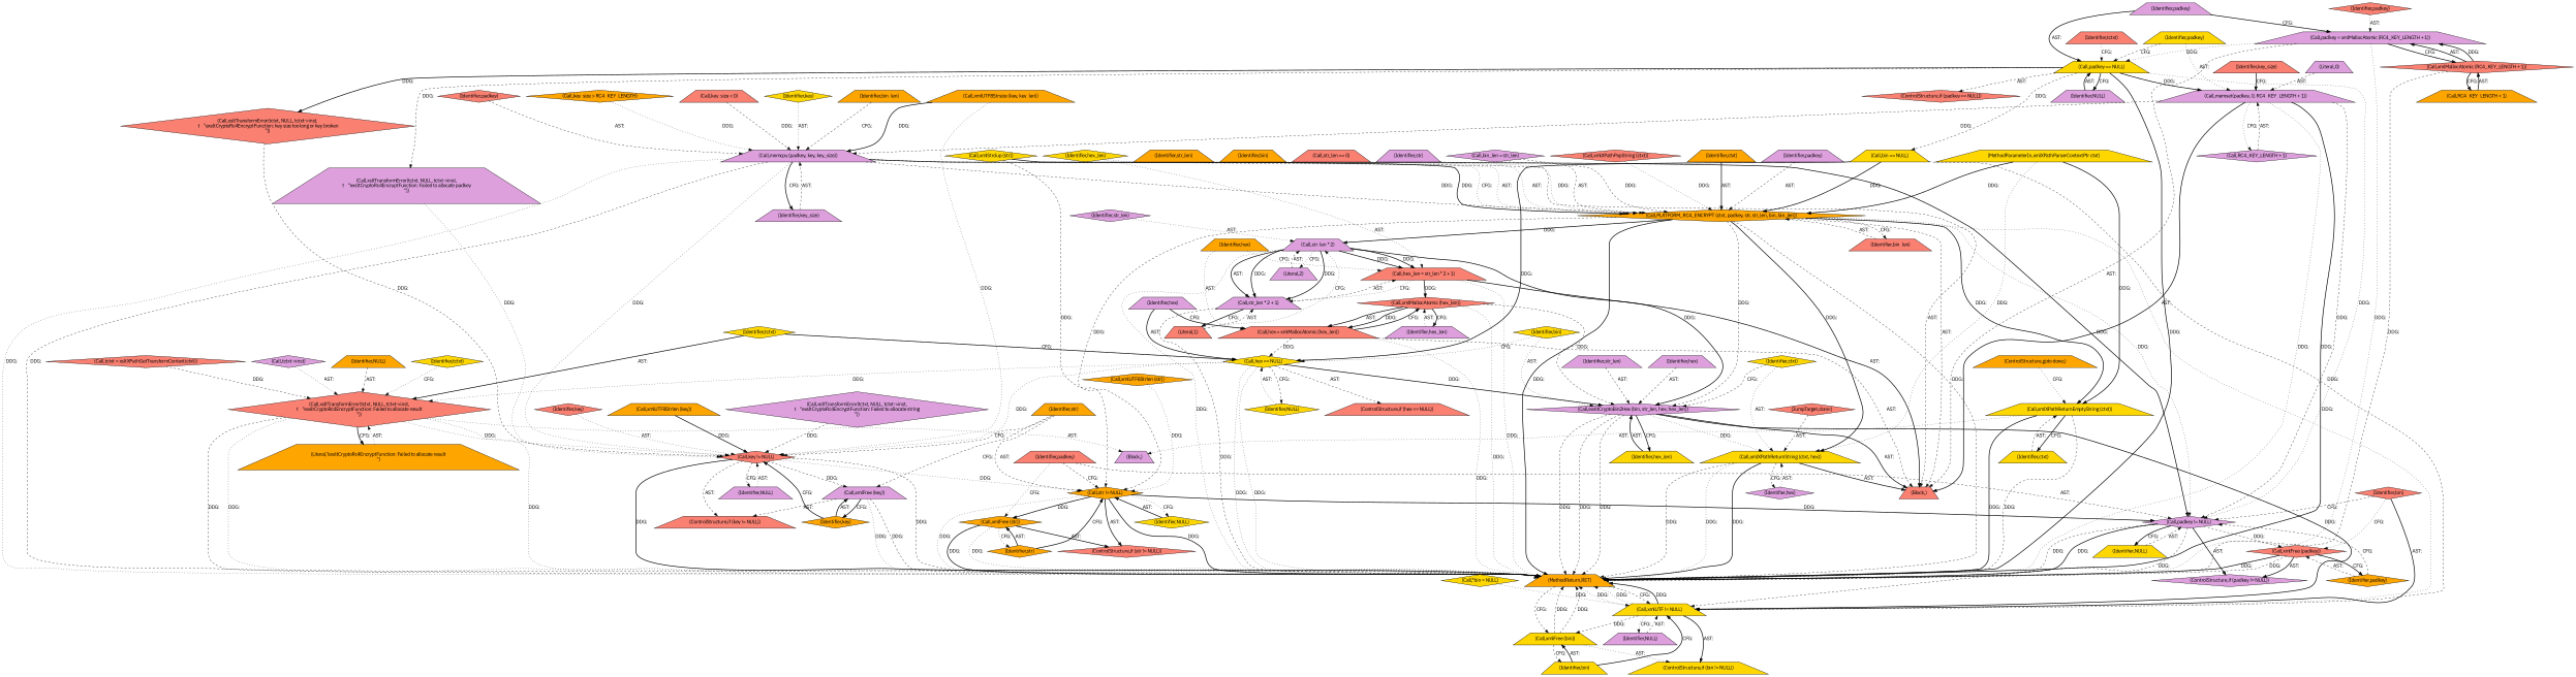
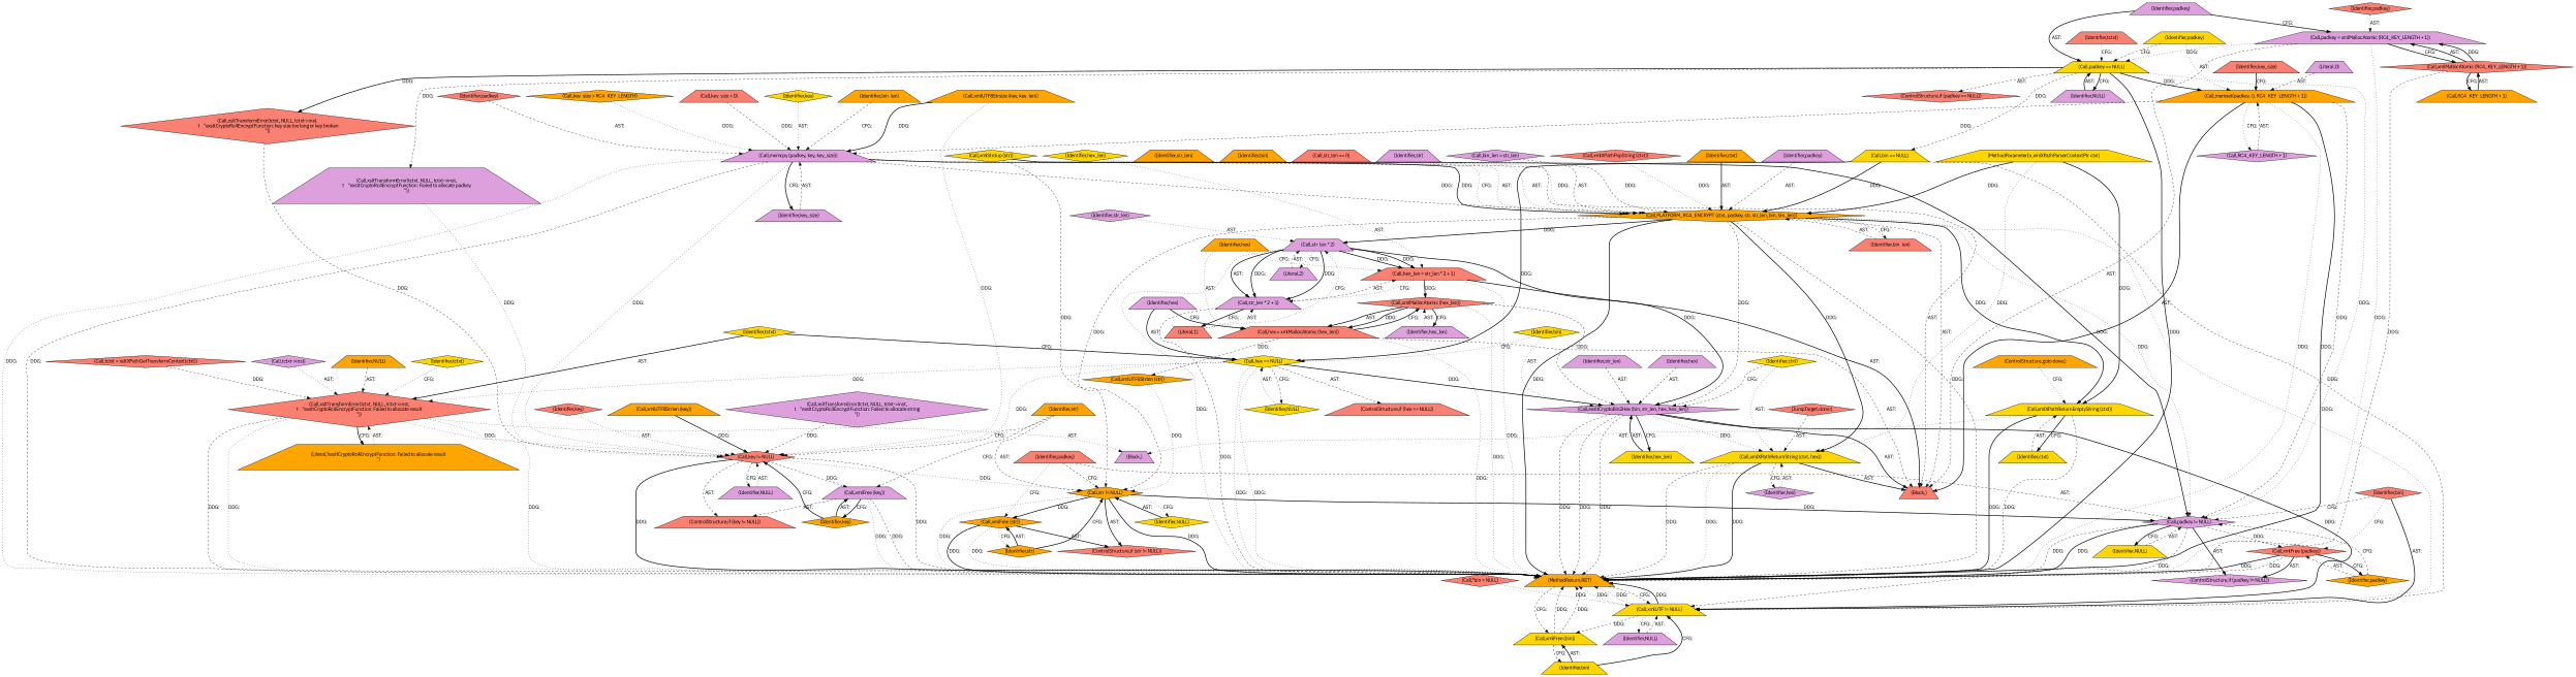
  digraph {
    fontname="IBM Plex Sans"
    node [fillcolor=plum fontname="IBM Plex Sans" shape=trapezium style=filled]
    edge [fontname="IBM Plex Sans" style=bold]
-   n1 [label="(Call,memset(padkey, 0, RC4_KEY_LENGTH + 1))"]
+   n1 [fillcolor=orange label="(Call,memset(padkey, 0, RC4_KEY_LENGTH + 1))"]
    n2 [label="(Call,memcpy (padkey, key, key_size))"]
    n3 [label="(Call,padkey != NULL)" shape=diamond]
    n4 [fillcolor=salmon label="(Block,)"]
    n5 [fillcolor=orange label="(MethodReturn,RET)"]
    n6 [label="(Call,RC4_KEY_LENGTH + 1)" shape=diamond]
    n7 [fillcolor=orange label="(Call,PLATFORM_RC4_ENCRYPT (ctxt, padkey, str, str_len, bin, bin_len))" shape=diamond]
    n8 [fillcolor=salmon label="(Call,key != NULL)" shape=diamond]
    n9 [label="(Identifier,key_size)"]
    n10 [fillcolor=gold label="(Call,xmlUTF != NULL)"]
    n11 [fillcolor=salmon label="(Call,xmlFree (padkey))" shape=diamond]
    n12 [fillcolor=gold label="(Identifier,NULL)"]
    n13 [label="(ControlStructure,if (padkey != NULL))" shape=diamond]
    n14 [fillcolor=gold label="(Call,xmlFree (bin))"]
    n15 [fillcolor=gold label="(Call,padkey == NULL)"]
    n16 [fillcolor=gold label="(Call,bin == NULL)"]
    n17 [fillcolor=salmon label="(ControlStructure,if (padkey == NULL))" shape=diamond]
    n18 [fillcolor=salmon label="(Call,xsltTransformError(tctxt, NULL, tctxt->inst,\n \t    \"exsltCryptoRc4EncryptFunction: key size too long or key broken\n\"))" shape=diamond]
    n19 [label="(Call,xsltTransformError(tctxt, NULL, tctxt->inst,\n\t    \"exsltCryptoRc4EncryptFunction: Failed to allocate padkey\n\"))"]
    n20 [label="(Identifier,NULL)"]
    n21 [fillcolor=gold label="(Call,hex == NULL)" shape=diamond]
    n22 [label="(Call,padkey = xmlMallocAtomic (RC4_KEY_LENGTH + 1))"]
    n23 [fillcolor=salmon label="(Call,xmlMallocAtomic (RC4_KEY_LENGTH + 1))" shape=diamond]
    n24 [fillcolor=orange label="(Call,RC4_KEY_LENGTH + 1)"]
    n25 [label="(Call,str_len * 2)"]
    n26 [fillcolor=orange label="(Call,str != NULL)" shape=diamond]
    n27 [label="(Call,exsltCryptoBin2Hex (bin, str_len, hex, hex_len))" shape=diamond]
    n28 [fillcolor=gold label="(Call,xmlXPathReturnString (ctxt, hex))"]
    n29 [fillcolor=gold label="(Call,xmlXPathReturnEmptyString (ctxt))"]
    n30 [fillcolor=salmon label="(Identifier,bin_len)"]
    n31 [label="(Call,xmlFree (key))"]
    n32 [fillcolor=salmon label="(ControlStructure,if (key != NULL))"]
    n33 [label="(Identifier,NULL)"]
    n34 [fillcolor=salmon label="(Call,hex_len = str_len * 2 + 1)"]
    n35 [label="(Call,str_len * 2 + 1)"]
    n36 [label="(Literal,2)"]
    n37 [fillcolor=orange label="(Call,xmlFree (str))" shape=diamond]
    n38 [fillcolor=salmon label="(ControlStructure,if (str != NULL))" shape=diamond]
    n39 [fillcolor=gold label="(Identifier,NULL)" shape=diamond]
    n40 [label="(Identifier,NULL)"]
-   n41 [fillcolor=gold label="(ControlStructure,if (bin != NULL))"]
    n42 [fillcolor=gold label="(Identifier,hex_len)"]
    n43 [label="(Identifier,hex)" shape=diamond]
    n44 [label="(Block,)"]
    n45 [fillcolor=gold label="(Identifier,ctxt)"]
    n46 [fillcolor=salmon label="(Call,xmlMallocAtomic (hex_len))" shape=diamond]
    n47 [fillcolor=salmon label="(Literal,1)"]
    n48 [fillcolor=salmon label="(Call,hex = xmlMallocAtomic (hex_len))"]
    n49 [label="(Identifier,hex_len)"]
    n50 [fillcolor=salmon label="(Call,xsltTransformError(tctxt, NULL, tctxt->inst,\n\t    \"exsltCryptoRc4EncryptFunction: Failed to allocate result\n\"))" shape=diamond]
    n51 [fillcolor=salmon label="(ControlStructure,if (hex == NULL))"]
    n52 [fillcolor=gold label="(Identifier,NULL)" shape=diamond]
    n53 [fillcolor=orange label="(Literal,\"exsltCryptoRc4EncryptFunction: Failed to allocate result\n\")"]
    n54 [fillcolor=orange label="(Identifier,key)" shape=diamond]
    n55 [fillcolor=orange label="(Identifier,str)" shape=diamond]
    n56 [fillcolor=orange label="(Identifier,padkey)" shape=diamond]
    n57 [fillcolor=gold label="(Identifier,bin)"]
-   n58 [fillcolor=gold label="(Call,*bin = NULL)" shape=diamond]
+   n58 [fillcolor=salmon label="(Call,*bin = NULL)" shape=diamond]
    n59 [label="(Identifier,str)"]
    n60 [fillcolor=salmon label="(Identifier,key)" shape=diamond]
    n61 [fillcolor=salmon label="(Call,key_size < 0)"]
    n62 [label="(Call,tctxt->inst)" shape=diamond]
    n63 [fillcolor=orange label="(Identifier,hex)"]
    n64 [fillcolor=gold label="(Identifier,tctxt)" shape=diamond]
    n65 [label="(Identifier,str_len)"]
    n66 [fillcolor=gold label="(MethodParameterIn,xmlXPathParserContextPtr ctxt)"]
    n67 [fillcolor=orange label="(ControlStructure,goto done;)"]
    n68 [label="(Identifier,hex)"]
    n69 [fillcolor=orange label="(Call,xmlUTF8Strlen (key))"]
    n70 [fillcolor=orange label="(Identifier,bin_len)"]
    n71 [fillcolor=gold label="(Identifier,hex_len)" shape=diamond]
    n72 [label="(Identifier,padkey)"]
    n73 [fillcolor=gold label="(Call,xmlStrdup (str))" shape=diamond]
    n74 [fillcolor=salmon label="(Identifier,padkey)" shape=diamond]
    n75 [fillcolor=salmon label="(Identifier,padkey)" shape=diamond]
    n76 [fillcolor=salmon label="(Identifier,padkey)"]
    n77 [label="(Identifier,str_len)" shape=diamond]
    n78 [fillcolor=salmon label="(Identifier,tctxt)"]
    n79 [fillcolor=orange label="(Call,key_size > RC4_KEY_LENGTH)" shape=diamond]
    n80 [label="(Call,xsltTransformError(tctxt, NULL, tctxt->inst,\n\t    \"exsltCryptoRc4EncryptFunction: Failed to allocate string\n\"))" shape=diamond]
    n81 [fillcolor=salmon label="(Identifier,key_size)"]
    n82 [label="(Call,bin_len = str_len)" shape=diamond]
    n83 [fillcolor=orange label="(Identifier,str)"]
    n84 [fillcolor=salmon label="(JumpTarget,done:)" shape=diamond]
    n85 [fillcolor=orange label="(Identifier,NULL)"]
    n86 [fillcolor=salmon label="(Call,xmlXPathPopString (ctxt))" shape=diamond]
    n87 [fillcolor=orange label="(Identifier,ctxt)"]
    n88 [fillcolor=salmon label="(Identifier,bin)" shape=diamond]
    n89 [fillcolor=orange label="(Call,xmlUTF8Strsize (key, key_len))"]
    n90 [label="(Identifier,padkey)"]
    n91 [fillcolor=gold label="(Identifier,key)" shape=diamond]
    n92 [fillcolor=orange label="(Call,xmlUTF8Strlen (str))" shape=diamond]
    n93 [fillcolor=gold label="(Identifier,tctxt)" shape=diamond]
    n94 [fillcolor=salmon label="(Call,tctxt = xsltXPathGetTransformContext(ctxt))" shape=diamond]
    n95 [label="(Identifier,hex)"]
    n96 [fillcolor=gold label="(Identifier,ctxt)" shape=diamond]
    n97 [fillcolor=orange label="(Identifier,str_len)"]
    n98 [fillcolor=orange label="(Identifier,bin)"]
    n99 [fillcolor=gold label="(Identifier,bin)" shape=diamond]
    n100 [label="(Literal,0)"]
    n101 [fillcolor=gold label="(Identifier,padkey)"]
    n102 [fillcolor=salmon label="(Call,str_len == 0)"]
    n1 -> n2 [label="DDG: " style=dashed]
    n1 -> n3 [label="DDG: " style=dashed]
    n1 -> n4 [label="AST: "]
    n1 -> n5 [label="DDG: " style=dotted]
    n1 -> n5 [label="DDG: "]
    n1 -> n6 [label="CFG: " style=dotted]
    n2 -> n3 [label="DDG: "]
    n2 -> n4 [label="AST: " style=dashed]
    n2 -> n5 [label="DDG: " style=dashed]
    n2 -> n5 [label="DDG: " style=dotted]
    n2 -> n7 [label="DDG: " style=dashed]
    n2 -> n8 [label="DDG: " style=dotted]
    n2 -> n9 [label="CFG: "]
    n3 -> n5 [label="DDG: "]
    n3 -> n5 [label="DDG: " style=dashed]
    n3 -> n10 [label="DDG: " style=dashed]
    n3 -> n11 [label="DDG: " style=dashed]
    n3 -> n12 [label="CFG: "]
    n3 -> n13 [label="AST: "]
    n5 -> n10 [label="CFG: " style=dashed]
    n5 -> n14 [label="CFG: " style=dashed]
    n6 -> n1 [label="AST: " style=dashed]
    n7 -> n3 [label="DDG: " style=dotted]
    n7 -> n4 [label="AST: " style=dashed]
    n7 -> n5 [label="DDG: "]
    n7 -> n5 [label="DDG: " style=dashed]
    n7 -> n10 [label="DDG: " style=dotted]
    n7 -> n25 [label="DDG: "]
    n7 -> n26 [label="DDG: " style=dashed]
    n7 -> n27 [label="DDG: " style=dashed]
    n7 -> n28 [label="DDG: "]
    n7 -> n29 [label="DDG: "]
    n7 -> n30 [label="CFG: " style=dashed]
    n8 -> n5 [label="DDG: "]
    n8 -> n5 [label="DDG: " style=dashed]
    n8 -> n26 [label="DDG: " style=dotted]
    n8 -> n31 [label="DDG: " style=dashed]
    n8 -> n32 [label="AST: " style=dashed]
    n8 -> n33 [label="CFG: " style=dashed]
    n9 -> n2 [label="AST: " style=dashed]
    n10 -> n5 [label="DDG: "]
    n10 -> n5 [label="DDG: " style=dotted]
    n10 -> n5 [label="DDG: " style=dotted]
    n10 -> n14 [label="DDG: " style=dashed]
    n10 -> n40 [label="CFG: " style=dotted]
-   n10 -> n41 [label="AST: "]
    n11 -> n5 [label="DDG: " style=dashed]
    n11 -> n5 [label="DDG: "]
    n11 -> n13 [label="AST: "]
    n11 -> n56 [label="CFG: "]
    n12 -> n3 [label="AST: " style=dashed]
    n14 -> n5 [label="DDG: " style=dashed]
    n14 -> n5 [label="DDG: " style=dashed]
-   n14 -> n41 [label="AST: " style=dotted]
    n14 -> n57 [label="CFG: " style=dashed]
    n15 -> n1 [label="DDG: "]
    n15 -> n3 [label="DDG: " style=dotted]
    n15 -> n5 [label="DDG: "]
    n15 -> n16 [label="DDG: " style=dashed]
    n15 -> n17 [label="AST: " style=dashed]
    n15 -> n18 [label="DDG: "]
    n15 -> n19 [label="DDG: " style=dashed]
    n15 -> n20 [label="CFG: "]
    n16 -> n7 [label="DDG: "]
    n16 -> n10 [label="DDG: " style=dashed]
    n16 -> n21 [label="DDG: "]
    n18 -> n8 [label="DDG: " style=dashed]
    n19 -> n8 [label="DDG: " style=dotted]
    n20 -> n15 [label="AST: "]
    n21 -> n5 [label="DDG: " style=dotted]
    n21 -> n5 [label="DDG: " style=dotted]
    n21 -> n8 [label="DDG: " style=dotted]
    n21 -> n27 [label="DDG: "]
    n21 -> n50 [label="DDG: " style=dotted]
    n21 -> n51 [label="AST: " style=dashed]
    n21 -> n52 [label="CFG: " style=dashed]
    n22 -> n4 [label="AST: " style=dashed]
    n22 -> n5 [label="DDG: " style=dotted]
    n22 -> n15 [label="DDG: " style=dotted]
    n22 -> n23 [label="CFG: "]
    n23 -> n5 [label="DDG: " style=dashed]
    n23 -> n22 [label="AST: "]
    n23 -> n22 [label="DDG: "]
    n23 -> n24 [label="CFG: "]
    n24 -> n23 [label="AST: "]
    n25 -> n5 [label="DDG: " style=dotted]
    n25 -> n27 [label="DDG: "]
    n25 -> n34 [label="DDG: "]
    n25 -> n34 [label="DDG: "]
    n25 -> n35 [label="AST: "]
    n25 -> n35 [label="DDG: "]
    n25 -> n35 [label="DDG: "]
    n25 -> n36 [label="CFG: " style=dotted]
    n26 -> n3 [label="DDG: "]
    n26 -> n5 [label="DDG: " style=dotted]
    n26 -> n5 [label="DDG: "]
    n26 -> n37 [label="DDG: "]
    n26 -> n38 [label="AST: "]
    n26 -> n39 [label="CFG: " style=dotted]
    n27 -> n4 [label="AST: "]
    n27 -> n5 [label="DDG: " style=dashed]
    n27 -> n5 [label="DDG: " style=dashed]
    n27 -> n5 [label="DDG: " style=dashed]
    n27 -> n10 [label="DDG: "]
    n27 -> n28 [label="DDG: " style=dotted]
    n27 -> n42 [label="CFG: "]
    n28 -> n4 [label="AST: "]
    n28 -> n5 [label="DDG: " style=dotted]
    n28 -> n5 [label="DDG: "]
    n28 -> n5 [label="DDG: " style=dashed]
    n28 -> n43 [label="CFG: " style=dashed]
    n29 -> n5 [label="DDG: "]
    n29 -> n5 [label="DDG: " style=dashed]
    n29 -> n44 [label="AST: " style=dotted]
    n29 -> n45 [label="CFG: "]
    n30 -> n7 [label="AST: " style=dashed]
    n31 -> n5 [label="DDG: " style=dotted]
    n31 -> n5 [label="DDG: " style=dashed]
    n31 -> n32 [label="AST: " style=dashed]
    n31 -> n54 [label="CFG: "]
    n33 -> n8 [label="AST: " style=dotted]
    n34 -> n4 [label="AST: "]
    n34 -> n5 [label="DDG: " style=dotted]
    n34 -> n35 [label="CFG: " style=dotted]
    n34 -> n46 [label="DDG: "]
    n35 -> n5 [label="DDG: " style=dashed]
    n35 -> n34 [label="AST: " style=dashed]
    n35 -> n47 [label="CFG: "]
    n36 -> n25 [label="AST: " style=dashed]
    n37 -> n5 [label="DDG: "]
    n37 -> n5 [label="DDG: " style=dotted]
    n37 -> n38 [label="AST: "]
    n37 -> n55 [label="CFG: " style=dotted]
    n39 -> n26 [label="AST: "]
    n40 -> n10 [label="AST: " style=dashed]
    n42 -> n27 [label="AST: "]
    n43 -> n28 [label="AST: " style=dotted]
    n45 -> n29 [label="AST: " style=dashed]
    n46 -> n5 [label="DDG: " style=dotted]
    n46 -> n27 [label="DDG: " style=dashed]
    n46 -> n48 [label="AST: "]
    n46 -> n48 [label="DDG: "]
    n46 -> n49 [label="CFG: "]
    n47 -> n25 [label="CFG: " style=dotted]
-   n47 -> n35 [label="AST: " style=dashed]
+   n47 -> n35 [label="AST: " style=dotted]
    n48 -> n4 [label="AST: " style=dashed]
    n48 -> n5 [label="DDG: " style=dotted]
-   n48 -> n21 [label="DDG: " style=dashed]
+   n48 -> n92 [label="DDG: " style=dashed]
    n48 -> n46 [label="CFG: "]
    n49 -> n46 [label="AST: " style=dotted]
    n50 -> n5 [label="DDG: " style=dashed]
    n50 -> n5 [label="DDG: " style=dotted]
    n50 -> n5 [label="DDG: " style=dotted]
    n50 -> n8 [label="DDG: " style=dotted]
    n50 -> n44 [label="AST: " style=dotted]
    n50 -> n53 [label="CFG: "]
    n52 -> n21 [label="AST: " style=dotted]
    n53 -> n50 [label="AST: " style=dotted]
    n54 -> n8 [label="CFG: "]
    n54 -> n31 [label="AST: "]
    n55 -> n26 [label="CFG: "]
    n55 -> n37 [label="AST: "]
    n56 -> n3 [label="CFG: " style=dashed]
    n56 -> n11 [label="AST: " style=dashed]
    n57 -> n10 [label="CFG: "]
    n57 -> n14 [label="AST: "]
    n58 -> n10 [label="DDG: " style=dotted]
    n59 -> n7 [label="AST: " style=dashed]
    n60 -> n8 [label="AST: " style=dotted]
    n61 -> n2 [label="DDG: " style=dashed]
    n62 -> n50 [label="AST: " style=dotted]
    n63 -> n34 [label="CFG: " style=dotted]
    n63 -> n48 [label="AST: " style=dotted]
    n64 -> n21 [label="CFG: "]
    n64 -> n50 [label="AST: "]
    n65 -> n27 [label="AST: " style=dashed]
    n66 -> n7 [label="DDG: "]
    n66 -> n28 [label="DDG: " style=dotted]
    n66 -> n29 [label="DDG: "]
    n67 -> n29 [label="CFG: " style=dotted]
    n68 -> n27 [label="AST: " style=dashed]
    n69 -> n8 [label="DDG: "]
    n70 -> n2 [label="CFG: " style=dashed]
    n71 -> n7 [label="CFG: " style=dotted]
    n71 -> n34 [label="AST: " style=dotted]
    n72 -> n15 [label="AST: "]
    n72 -> n22 [label="CFG: "]
    n73 -> n7 [label="DDG: "]
    n73 -> n26 [label="DDG: " style=dashed]
    n74 -> n2 [label="AST: " style=dashed]
    n75 -> n22 [label="AST: " style=dotted]
    n76 -> n3 [label="AST: " style=dashed]
    n76 -> n26 [label="CFG: " style=dashed]
    n76 -> n37 [label="CFG: " style=dotted]
    n77 -> n25 [label="AST: " style=dotted]
    n78 -> n15 [label="CFG: " style=dotted]
    n79 -> n2 [label="DDG: " style=dotted]
    n80 -> n8 [label="DDG: " style=dashed]
    n81 -> n1 [label="CFG: "]
    n82 -> n7 [label="DDG: " style=dashed]
    n83 -> n8 [label="CFG: " style=dashed]
    n83 -> n26 [label="AST: " style=dashed]
    n83 -> n31 [label="CFG: " style=dashed]
    n84 -> n28 [label="AST: " style=dashed]
    n85 -> n50 [label="AST: " style=dashed]
    n86 -> n7 [label="DDG: " style=dotted]
    n87 -> n7 [label="AST: "]
    n88 -> n3 [label="CFG: " style=dashed]
    n88 -> n10 [label="AST: "]
    n88 -> n11 [label="CFG: " style=dotted]
    n89 -> n2 [label="DDG: "]
    n89 -> n8 [label="DDG: " style=dotted]
    n90 -> n7 [label="AST: " style=dashed]
    n91 -> n2 [label="AST: " style=dotted]
    n92 -> n26 [label="DDG: " style=dotted]
    n93 -> n50 [label="CFG: " style=dotted]
    n94 -> n50 [label="DDG: " style=dashed]
    n95 -> n21 [label="AST: "]
    n95 -> n48 [label="CFG: "]
    n96 -> n27 [label="CFG: " style=dashed]
    n96 -> n28 [label="AST: " style=dotted]
    n97 -> n7 [label="AST: " style=dotted]
    n98 -> n7 [label="AST: " style=dotted]
    n99 -> n21 [label="CFG: " style=dotted]
    n99 -> n27 [label="AST: " style=dotted]
    n100 -> n1 [label="AST: " style=dashed]
    n101 -> n1 [label="AST: " style=dotted]
    n101 -> n15 [label="CFG: " style=dashed]
    n102 -> n7 [label="DDG: " style=dotted]
  }
